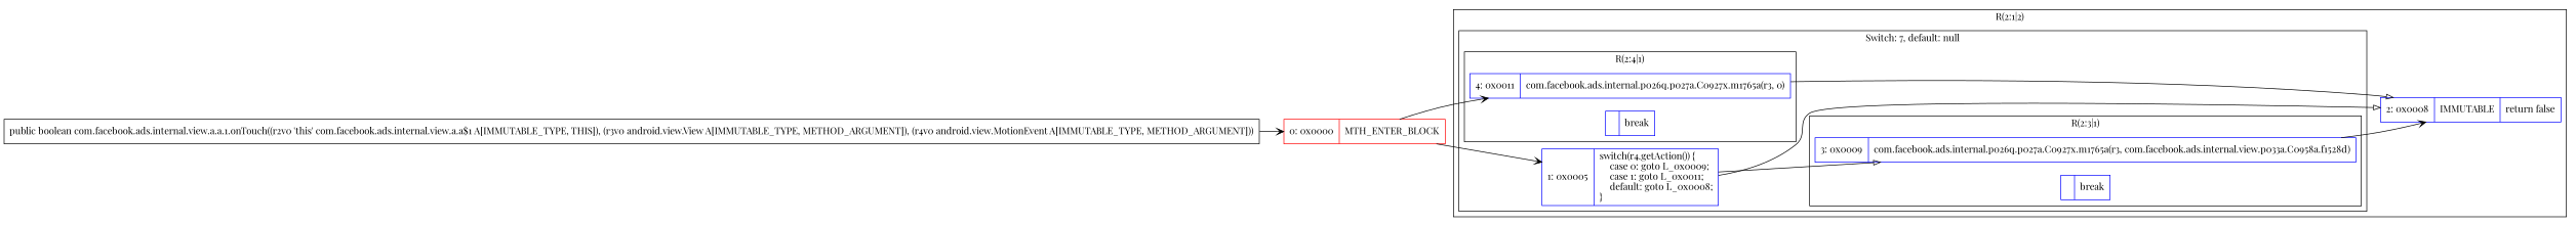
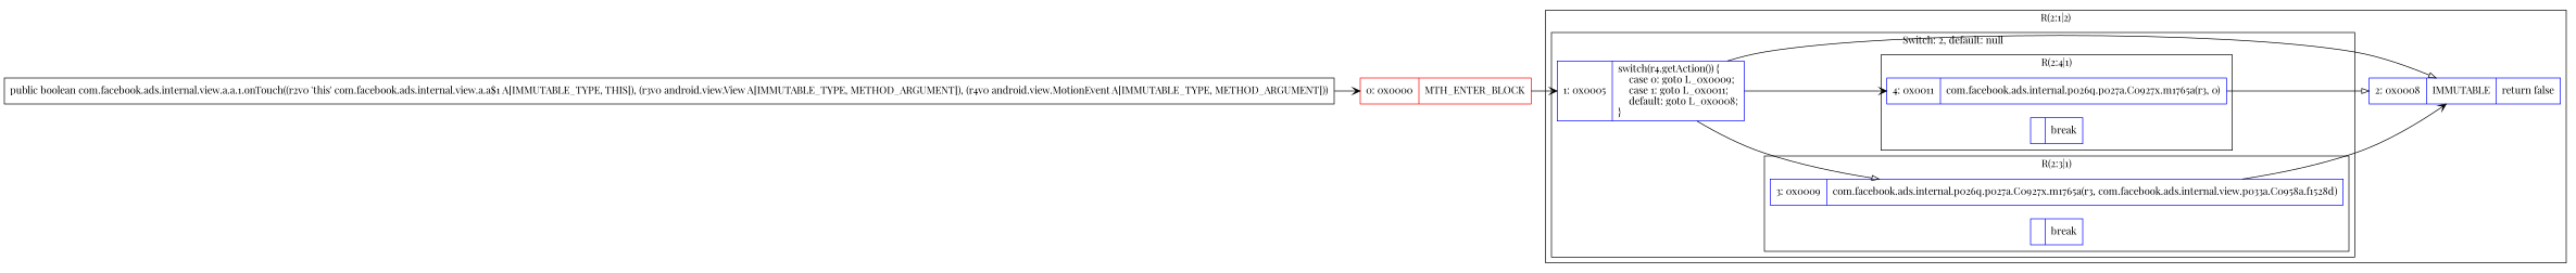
  digraph {
    fontname="Playfair Display"
    rankdir=LR
    node [color=blue fontname="Playfair Display" shape=record]
    edge [arrowhead=vee fontname="Playfair Display"]
    n1 [label="{3\:\ 0x0009|com.facebook.ads.internal.p026q.p027a.C0927x.m1765a(r3, com.facebook.ads.internal.view.p033a.C0958a.f1528d)\l}"]
    n2 [label="{|break\l}"]
    n3 [label="{4\:\ 0x0011|com.facebook.ads.internal.p026q.p027a.C0927x.m1765a(r3, 0)\l}"]
    n4 [label="{|break\l}"]
    n5 [label="{1\:\ 0x0005|switch(r4.getAction()) \{\l    case 0: goto L_0x0009;\l    case 1: goto L_0x0011;\l    default: goto L_0x0008;\l\}\l}"]
    n6 [label="{2\:\ 0x0008|IMMUTABLE\l|return false\l}"]
    n7 [color=red label="{0\:\ 0x0000|MTH_ENTER_BLOCK\l}"]
    n8 [label="{public boolean com.facebook.ads.internal.view.a.a.1.onTouch((r2v0 'this' com.facebook.ads.internal.view.a.a$1 A[IMMUTABLE_TYPE, THIS]), (r3v0 android.view.View A[IMMUTABLE_TYPE, METHOD_ARGUMENT]), (r4v0 android.view.MotionEvent A[IMMUTABLE_TYPE, METHOD_ARGUMENT])) }" color=""]
    subgraph cluster_1 {
      label="R(2:1|2)"
      n6
      subgraph cluster_2 {
-       label="Switch: 7, default: null"
+       label="Switch: 2, default: null"
        n5
        subgraph cluster_3 {
          label="R(2:3|1)"
          n1
          n2
        }
        subgraph cluster_4 {
          label="R(2:4|1)"
          n3
          n4
        }
      }
    }
    n1 -> n6
    n3 -> n6 [arrowhead=onormal]
    n5 -> n1 [arrowhead=onormal]
-   n7 -> n3
+   n5 -> n3
    n5 -> n6 [arrowhead=onormal]
    n7 -> n5
    n8 -> n7
  }
